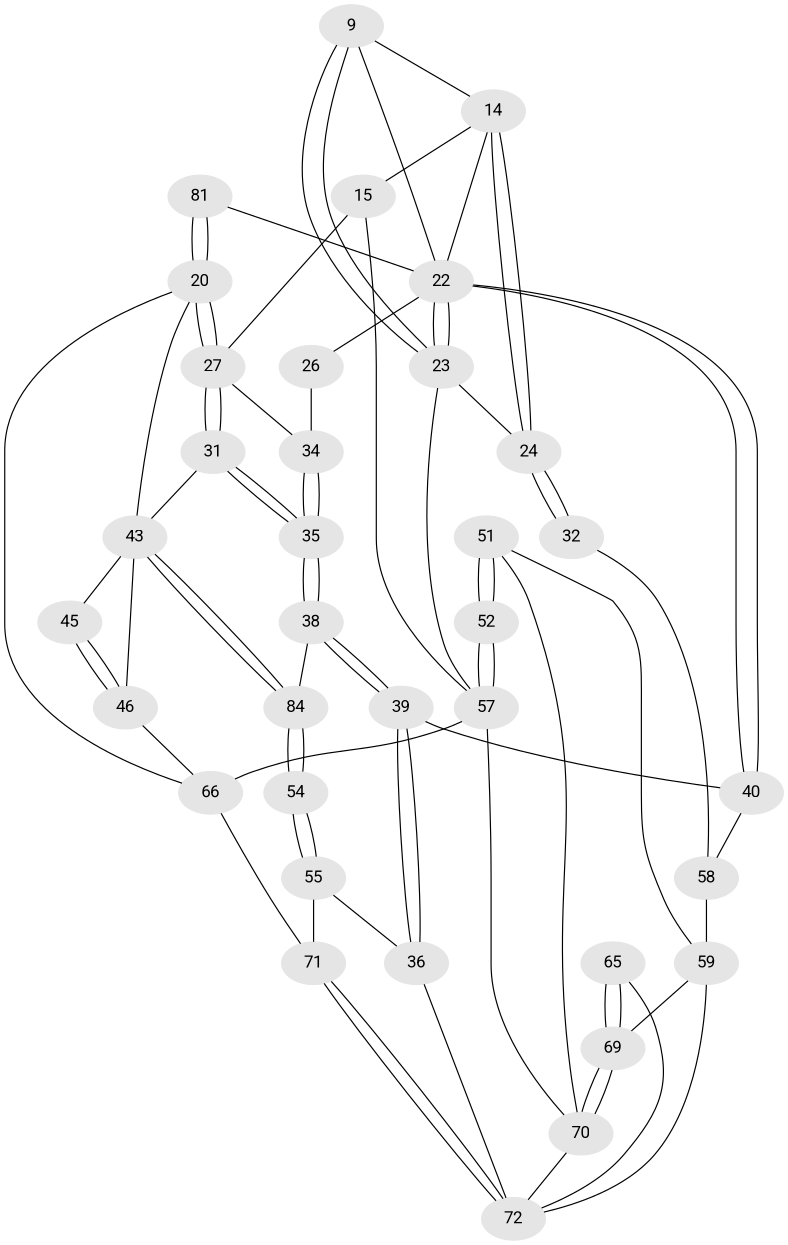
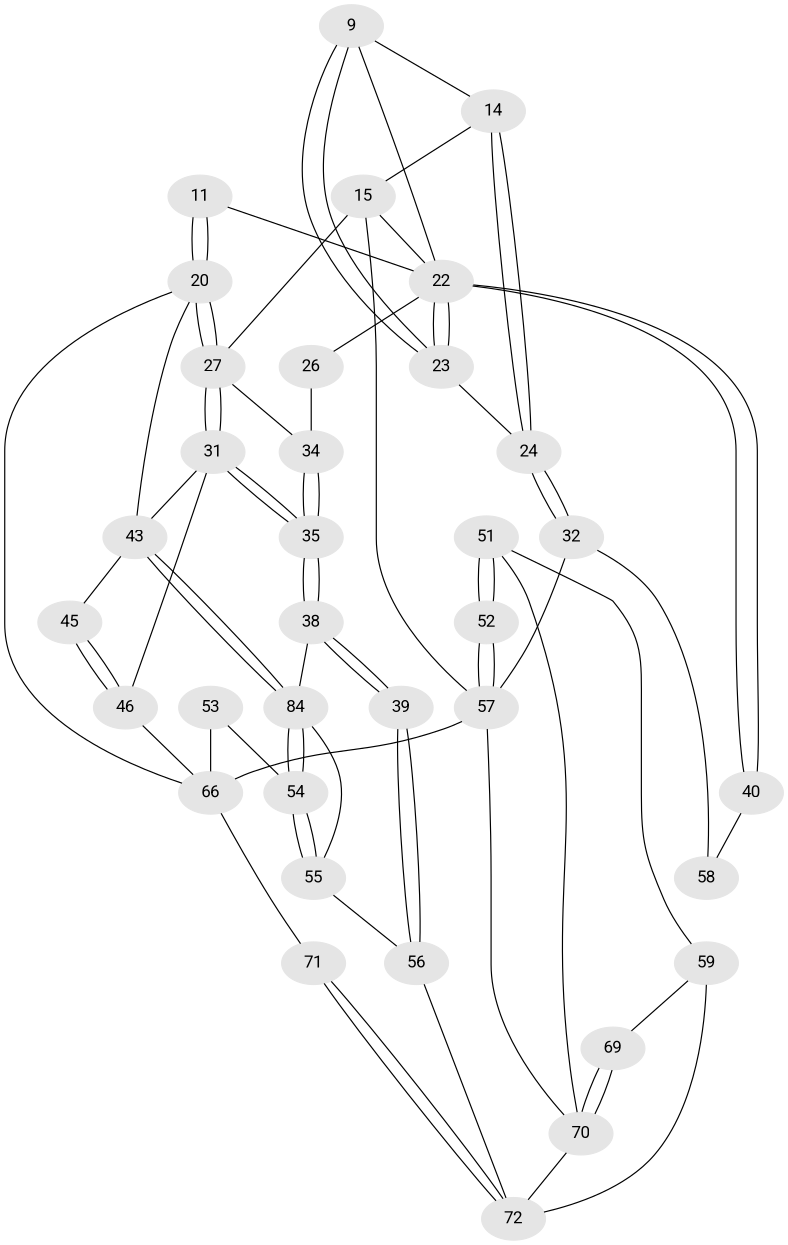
  graph {
    fontname=Roboto
    node [color=gray90 fontname=Roboto style=filled]
    edge [fontname=Roboto]
    14 [super="+10"]
    9
    22 [super="+21+12+8"]
    23
    15 [super="+3"]
    24
    26 [super="+25"]
    40
-   11 [super="+6" label=81]
+   11 [super="+6"]
    20 [super="+19+16+5"]
    27
    43 [super="+30+29"]
    66 [super="+48+49+47"]
    57 [super="+18+33"]
    32
    70 [super="+68"]
    34 [super="+28"]
    31
    n19 [label=84]
    45
    46 [super="+36+37"]
    71 [super="+67"]
    58 [super="+42"]
    35
    38
    59 [super="+50"]
    39
-   56 [label=36]
+   56
    54
    72 [super="+63+64"]
    55
    51
    52
    69 [super="+61+60"]
-   65
+   53
    14 -- 15 [weight=2]
    14 -- 24
    14 -- 24
    9 -- 14
    9 -- 22
    9 -- 23
    9 -- 23
    22 -- 23
    22 -- 23
    22 -- 26 [weight=2]
    22 -- 40
    22 -- 40
    23 -- 24
-   14 -- 22
+   15 -- 22
    15 -- 27
    15 -- 57
    24 -- 32
    24 -- 32
    26 -- 34 [weight=2]
    40 -- 58
    11 -- 22 [weight=2]
    11 -- 20 [weight=2]
    11 -- 20
    20 -- 27
    20 -- 27
    20 -- 43
    20 -- 66
    27 -- 34
    27 -- 31
    27 -- 31
    43 -- n19
    43 -- n19
    43 -- 45
-   43 -- 46
+   31 -- 46
    66 -- 71 [weight=2]
    57 -- 66 [weight=2]
    57 -- 70
-   23 -- 57
+   32 -- 57
    32 -- 58
    70 -- 72
    34 -- 35
    34 -- 35
    31 -- 43
    31 -- 35
    31 -- 35
    n19 -- 54
    n19 -- 54
    45 -- 46 [weight=2]
    45 -- 46
    46 -- 66 [weight=2]
    71 -- 72
    71 -- 72
-   58 -- 59 [weight=2]
    35 -- 38
    35 -- 38
    38 -- n19
    38 -- 39
    38 -- 39
    59 -- 72
    59 -- 69
-   39 -- 40
    39 -- 56
    39 -- 56
    56 -- 72
    54 -- 55
    54 -- 55
-   55 -- 71
+   55 -- n19
    55 -- 56
    51 -- 70
    51 -- 59
    51 -- 52
    51 -- 52
    52 -- 57 [weight=2]
    52 -- 57
    69 -- 70 [weight=2]
    69 -- 70
-   65 -- 72
-   65 -- 69 [weight=2]
-   65 -- 69
+   53 -- 66 [weight=2]
+   53 -- 54
  }
